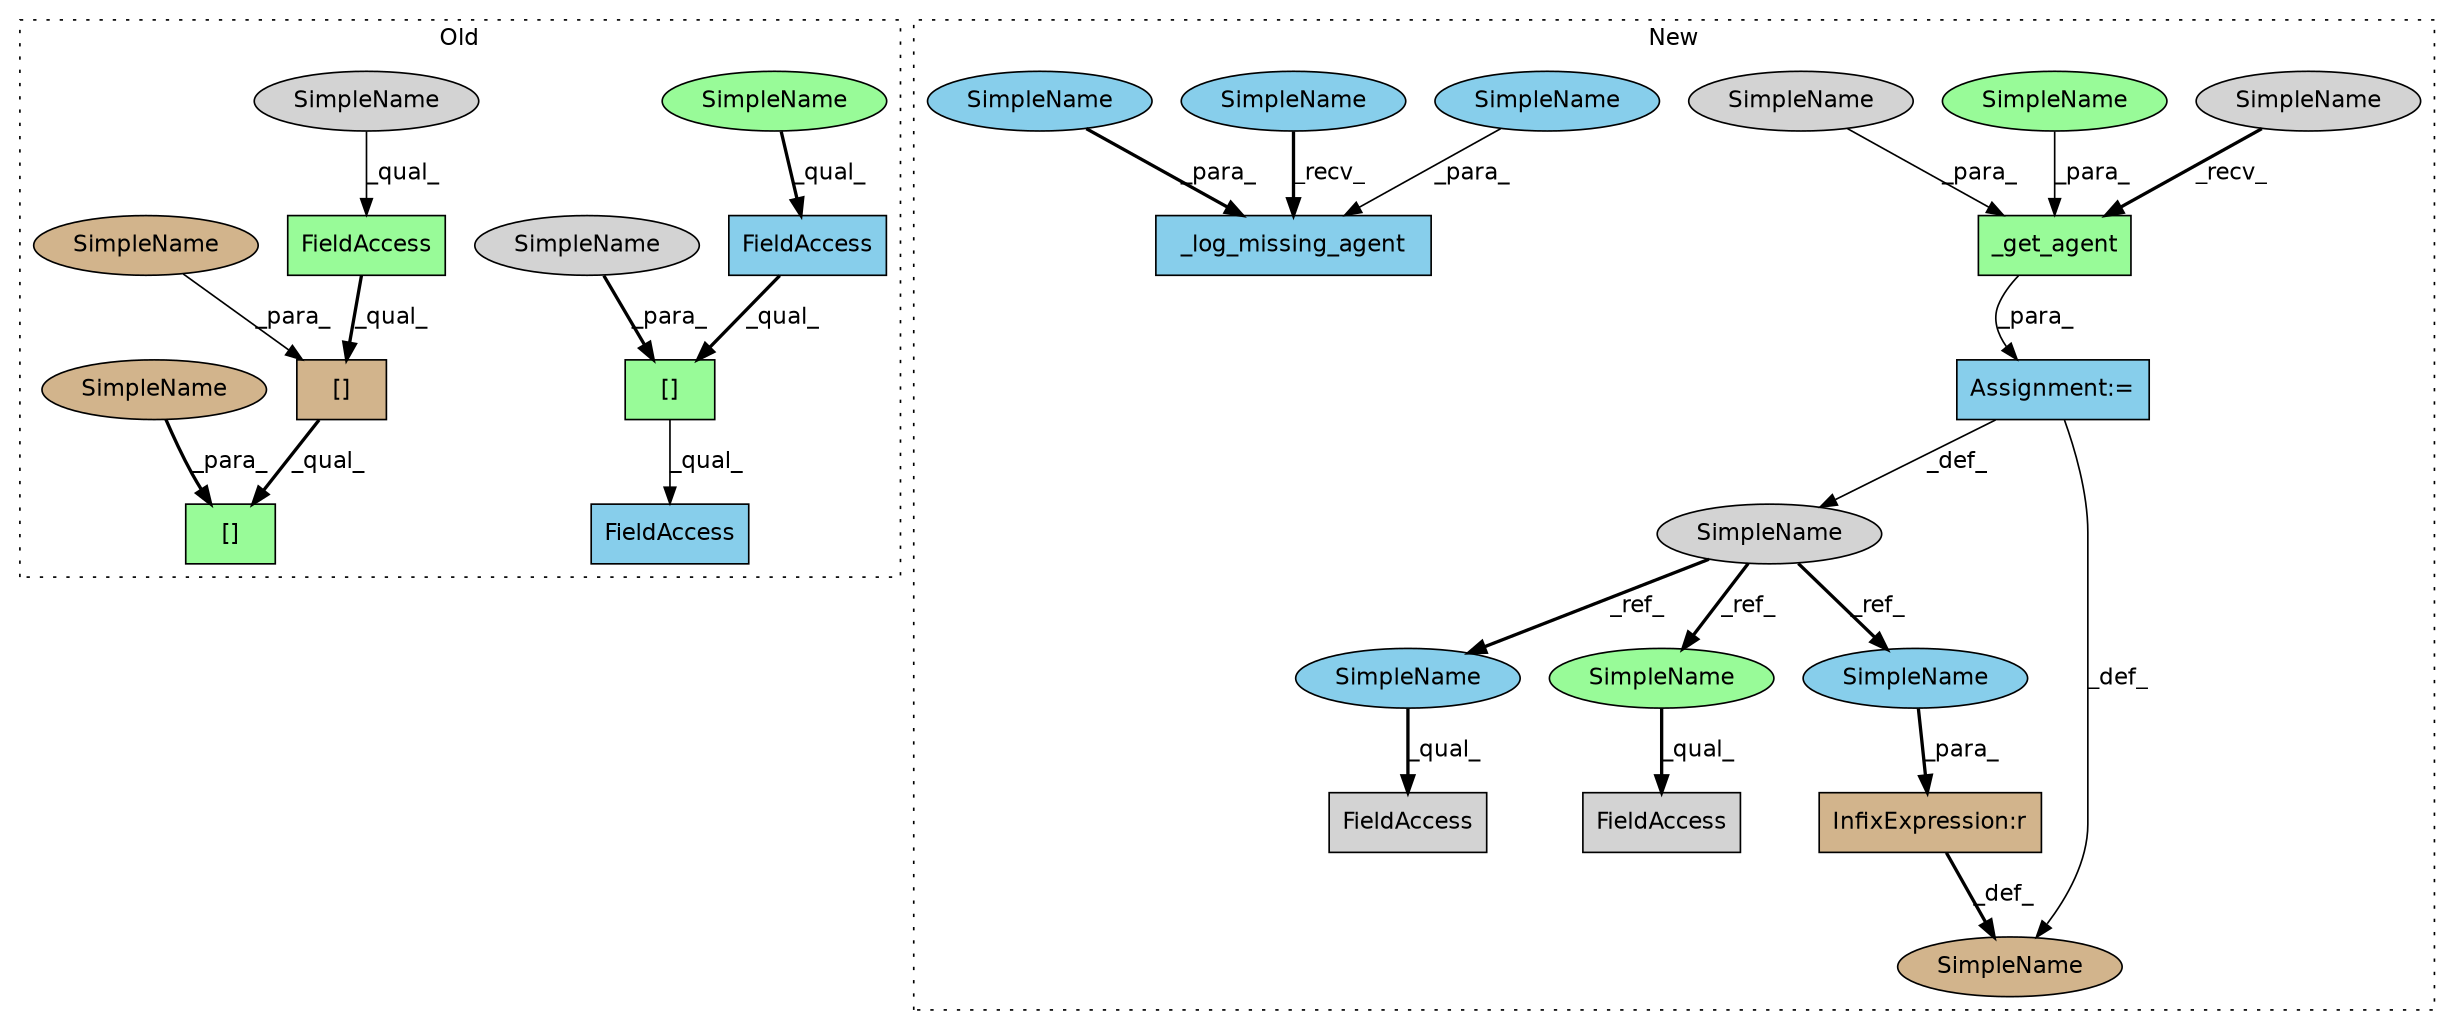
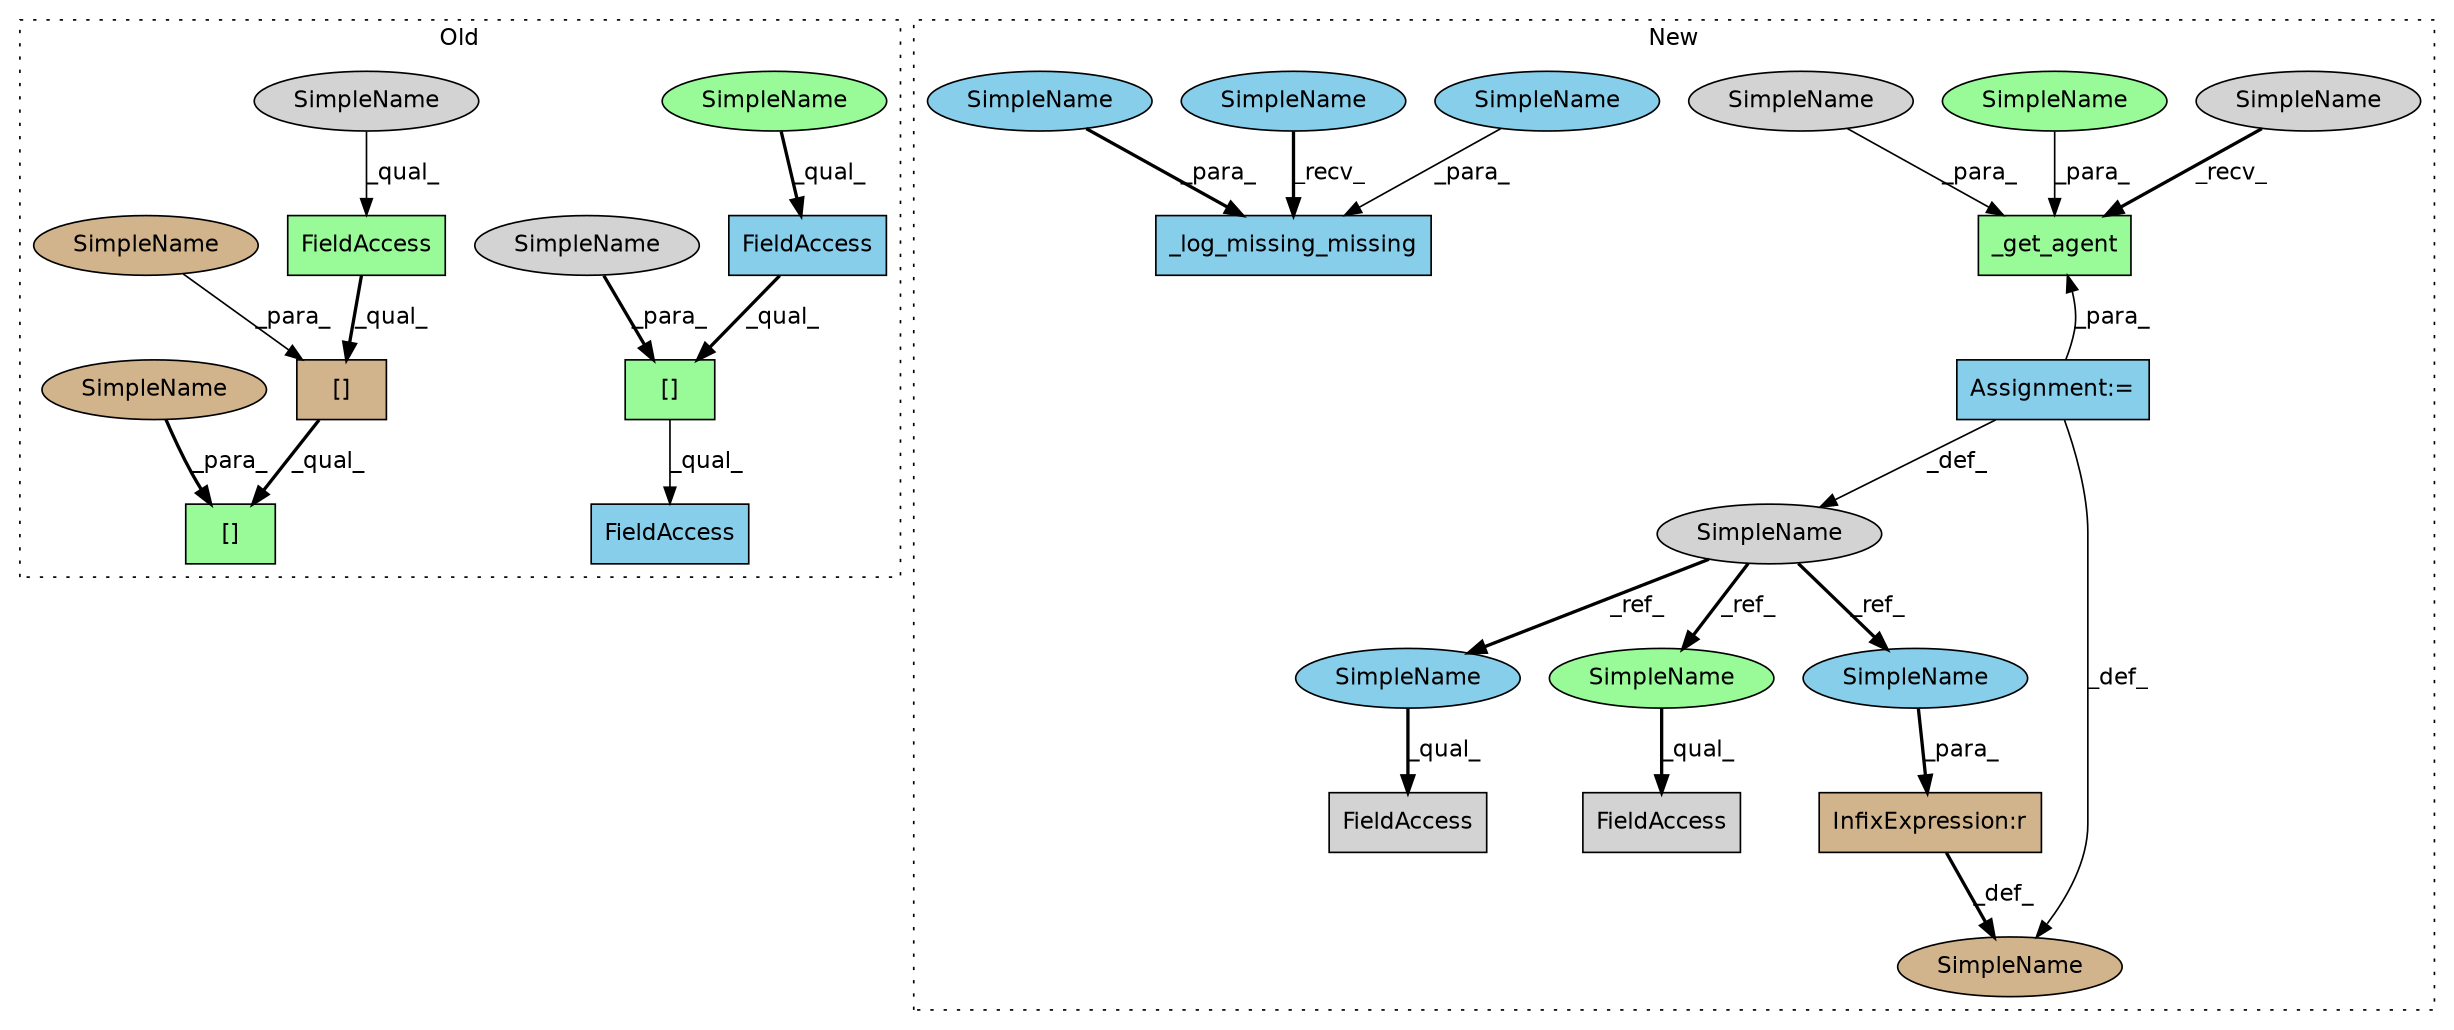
  digraph {
    fontname="DejaVu Sans"
    node [a=42 fillcolor=skyblue fontname="DejaVu Sans" l=4 s=16058 shape=ellipse style=filled]
    edge [fontname="DejaVu Sans" style=bold]
    n1 [a=2 fillcolor=palegreen l="18,1" label="[]" s="16058,16085" shape=box]
    n2 [a=22 l=17 label=FieldAccess shape=box]
    n3 [a=22 l=40 label=FieldAccess shape=box]
    n4 [a=2 fillcolor=tan l="18,1" label="[]" s="16235,16262" shape=box]
    n5 [a=22 fillcolor=palegreen l=17 label=FieldAccess s=16235 shape=box]
    n6 [a=2 fillcolor=palegreen l="29,1" label="[]" s="16235,16277" shape=box]
    n7 [fillcolor=lightgrey label=SimpleName s=16235]
    n8 [fillcolor=palegreen label=SimpleName]
    n9 [fillcolor=tan l=9 label=SimpleName s=16253]
    n10 [fillcolor=lightgrey l=9 label=SimpleName s=16076]
    n11 [fillcolor=tan l=13 label=SimpleName s=16264]
    n12 [a=32 fillcolor=palegreen l="11,1" label=_get_agent s="14045,14079" shape=box]
    n13 [a=27 fillcolor=tan label="InfixExpression:r" s=14095 shape=box]
    n14 [a=7 l=1 label="Assignment:=" s=14039 shape=box]
    n15 [a=22 fillcolor=lightgrey l=11 label=FieldAccess s=14261 shape=box]
    n16 [a=22 fillcolor=lightgrey l=11 label=FieldAccess s=14216 shape=box]
    n17 [fillcolor=lightgrey l=5 label=SimpleName s=14034]
-   n18 [a=32 l="19,1" label=_log_missing_agent s="14118,14160" shape=box]
+   n18 [a=32 l="19,1" label=_log_missing_missing s="14118,14160" shape=box]
    n19 [fillcolor=tan label=SimpleName l="" s=""]
    n20 [fillcolor=lightgrey label=SimpleName s=14040]
    n21 [label=SimpleName s=14113]
    n22 [l=5 label=SimpleName s=14090]
    n23 [l=5 label=SimpleName s=14216]
    n24 [fillcolor=palegreen l=5 label=SimpleName s=14261]
    n25 [fillcolor=palegreen l=13 label=SimpleName s=14066]
    n26 [l=13 label=SimpleName s=14147]
    n27 [fillcolor=lightgrey l=9 label=SimpleName s=14056]
    n28 [l=9 label=SimpleName s=14137]
    subgraph cluster_1 {
      label=Old
      style=dotted
      n1
      n2
      n3
      n4
      n5
      n6
      n7
      n8
      n9
      n10
      n11
    }
    subgraph cluster_2 {
      label=New
      style=dotted
      n12
      n13
      n14
      n15
      n16
      n17
      n18
      n19
      n20
      n21
      n22
      n23
      n24
      n25
      n26
      n27
      n28
    }
    n1 -> n3 [label=_qual_ style=solid]
    n2 -> n1 [label=_qual_]
    n4 -> n6 [label=_qual_]
    n5 -> n4 [label=_qual_]
    n7 -> n5 [label=_qual_ style=solid]
    n8 -> n2 [label=_qual_]
    n9 -> n4 [label=_para_ style=solid]
    n10 -> n1 [label=_para_]
    n11 -> n6 [label=_para_]
-   n12 -> n14 [label=_para_ style=solid]
+   n14 -> n12 [label=_para_ style=solid]
    n13 -> n19 [label=_def_]
    n14 -> n17 [label=_def_ style=solid]
    n14 -> n19 [label=_def_ style=solid]
    n17 -> n22 [label=_ref_]
    n17 -> n23 [label=_ref_]
    n17 -> n24 [label=_ref_]
    n20 -> n12 [label=_recv_]
    n21 -> n18 [label=_recv_]
    n22 -> n13 [label=_para_]
    n23 -> n16 [label=_qual_]
    n24 -> n15 [label=_qual_]
    n25 -> n12 [label=_para_ style=solid]
    n26 -> n18 [label=_para_ style=solid]
    n27 -> n12 [label=_para_ style=solid]
    n28 -> n18 [label=_para_]
  }
